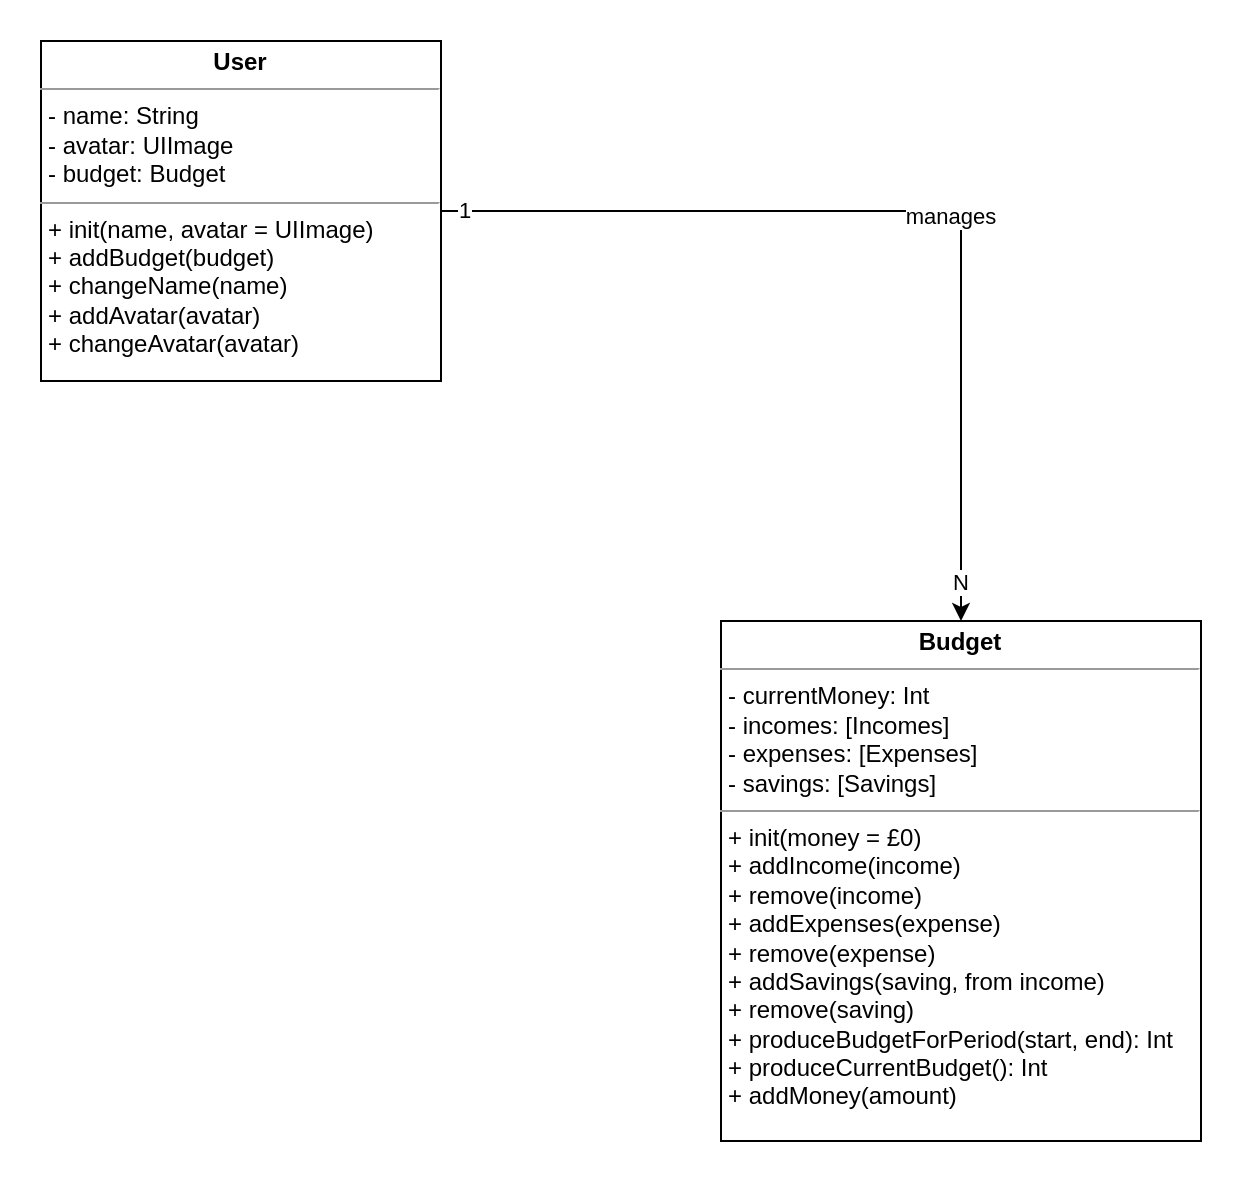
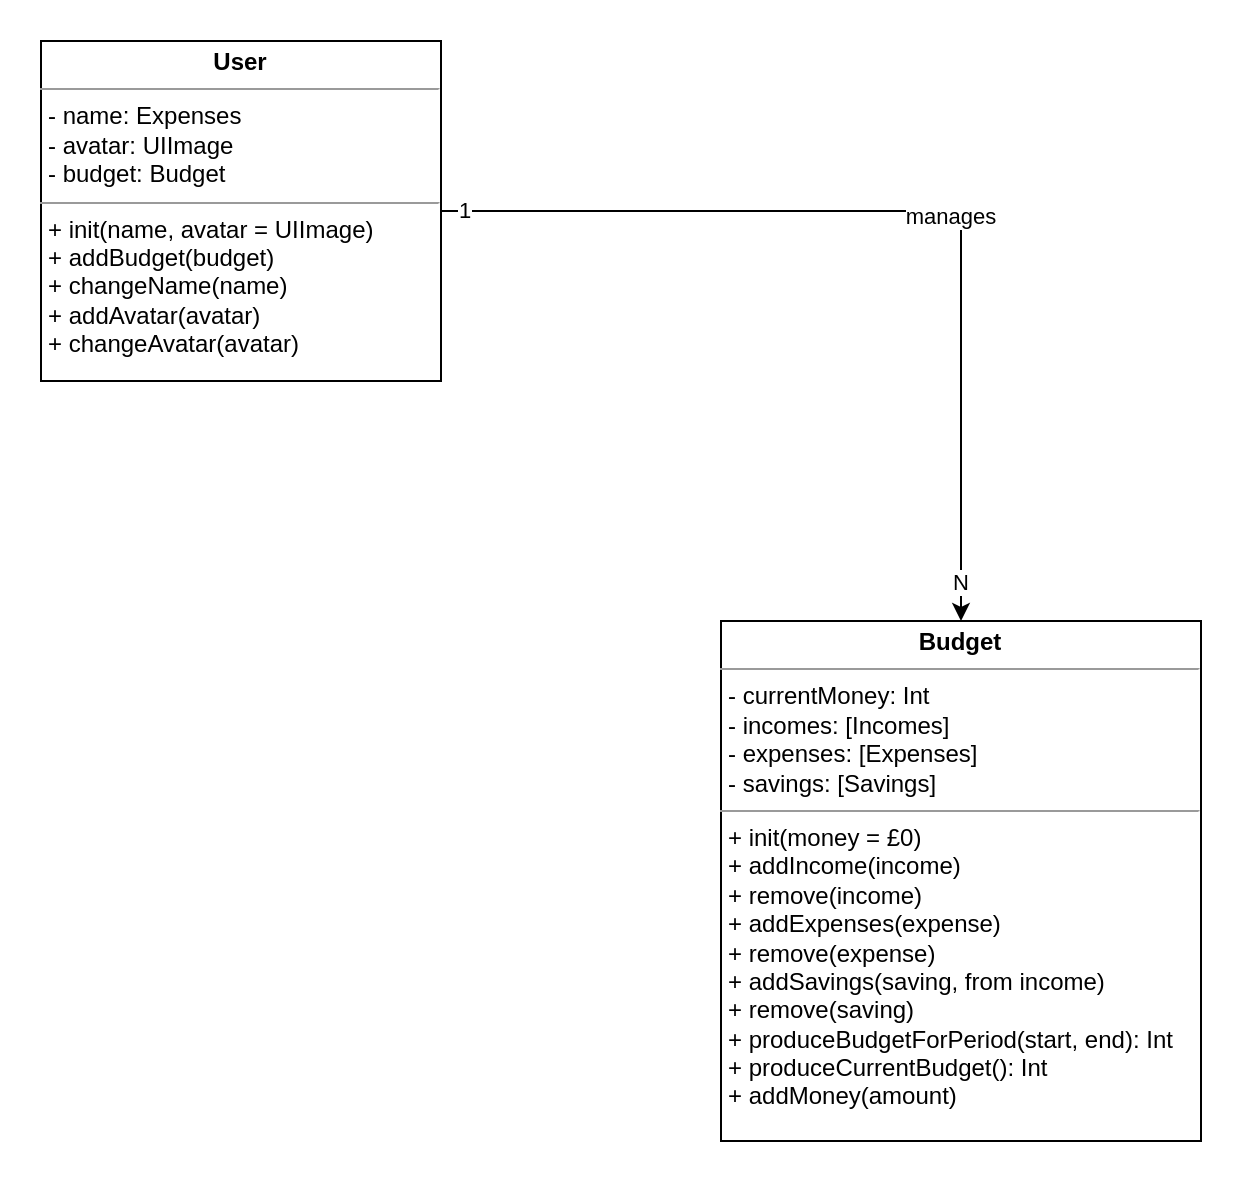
  <mxCell id="0" />
  <mxCell id="1" parent="0" />
  <mxCell id="2" style="edgeStyle=orthogonalEdgeStyle;rounded=0;orthogonalLoop=1;jettySize=auto;html=1;" edge="1" parent="1" source="6" target="7"><mxGeometry relative="1" as="geometry" /></mxCell>
  <mxCell id="3" value="manages" style="edgeLabel;html=1;align=center;verticalAlign=middle;resizable=0;points=[];" vertex="1" connectable="0" parent="2"><mxGeometry x="0.091" y="-2" relative="1" as="geometry"><mxPoint as="offset" /></mxGeometry></mxCell>
  <mxCell id="4" value="1" style="edgeLabel;html=1;align=center;verticalAlign=middle;resizable=0;points=[];" vertex="1" connectable="0" parent="2"><mxGeometry x="-0.963" y="1" relative="1" as="geometry"><mxPoint x="2" as="offset" /></mxGeometry></mxCell>
  <mxCell id="5" value="N" style="edgeLabel;html=1;align=center;verticalAlign=middle;resizable=0;points=[];" vertex="1" connectable="0" parent="2"><mxGeometry x="0.925" y="-1" relative="1" as="geometry"><mxPoint y="-3" as="offset" /></mxGeometry></mxCell>
- <mxCell id="6" value="&lt;p style=&quot;margin: 0px ; margin-top: 4px ; text-align: center&quot;&gt;&lt;b&gt;User&lt;/b&gt;&lt;/p&gt;&lt;hr size=&quot;1&quot;&gt;&lt;p style=&quot;margin: 0px ; margin-left: 4px&quot;&gt;- name: String&lt;/p&gt;&lt;p style=&quot;margin: 0px ; margin-left: 4px&quot;&gt;- avatar: UIImage&lt;/p&gt;&lt;p style=&quot;margin: 0px ; margin-left: 4px&quot;&gt;- budget: Budget&lt;/p&gt;&lt;hr size=&quot;1&quot;&gt;&lt;p style=&quot;margin: 0px ; margin-left: 4px&quot;&gt;+ init(name, avatar = UIImage)&lt;/p&gt;&lt;p style=&quot;margin: 0px ; margin-left: 4px&quot;&gt;+ addBudget(budget)&lt;/p&gt;&lt;p style=&quot;margin: 0px ; margin-left: 4px&quot;&gt;+ changeName(name)&lt;/p&gt;&lt;p style=&quot;margin: 0px ; margin-left: 4px&quot;&gt;+ addAvatar(avatar)&lt;/p&gt;&lt;p style=&quot;margin: 0px ; margin-left: 4px&quot;&gt;+ changeAvatar(avatar)&lt;/p&gt;" style="verticalAlign=top;align=left;overflow=fill;fontSize=12;fontFamily=Helvetica;html=1;" vertex="1" parent="1"><mxGeometry x="20" y="20" width="200" height="170" as="geometry" /></mxCell>
+ <mxCell id="6" value="&lt;p style=&quot;margin: 0px ; margin-top: 4px ; text-align: center&quot;&gt;&lt;b&gt;User&lt;/b&gt;&lt;/p&gt;&lt;hr size=&quot;1&quot;&gt;&lt;p style=&quot;margin: 0px ; margin-left: 4px&quot;&gt;- name: Expenses&lt;/p&gt;&lt;p style=&quot;margin: 0px ; margin-left: 4px&quot;&gt;- avatar: UIImage&lt;/p&gt;&lt;p style=&quot;margin: 0px ; margin-left: 4px&quot;&gt;- budget: Budget&lt;/p&gt;&lt;hr size=&quot;1&quot;&gt;&lt;p style=&quot;margin: 0px ; margin-left: 4px&quot;&gt;+ init(name, avatar = UIImage)&lt;/p&gt;&lt;p style=&quot;margin: 0px ; margin-left: 4px&quot;&gt;+ addBudget(budget)&lt;/p&gt;&lt;p style=&quot;margin: 0px ; margin-left: 4px&quot;&gt;+ changeName(name)&lt;/p&gt;&lt;p style=&quot;margin: 0px ; margin-left: 4px&quot;&gt;+ addAvatar(avatar)&lt;/p&gt;&lt;p style=&quot;margin: 0px ; margin-left: 4px&quot;&gt;+ changeAvatar(avatar)&lt;/p&gt;" style="verticalAlign=top;align=left;overflow=fill;fontSize=12;fontFamily=Helvetica;html=1;" vertex="1" parent="1"><mxGeometry x="20" y="20" width="200" height="170" as="geometry" /></mxCell>
  <mxCell id="7" value="&lt;p style=&quot;margin: 0px ; margin-top: 4px ; text-align: center&quot;&gt;&lt;b&gt;Budget&lt;/b&gt;&lt;/p&gt;&lt;hr size=&quot;1&quot;&gt;&lt;p style=&quot;margin: 0px ; margin-left: 4px&quot;&gt;&lt;span&gt;- currentMoney: Int&lt;/span&gt;&lt;br&gt;&lt;/p&gt;&lt;p style=&quot;margin: 0px ; margin-left: 4px&quot;&gt;- incomes: [Incomes]&lt;/p&gt;&lt;p style=&quot;margin: 0px ; margin-left: 4px&quot;&gt;- expenses: [Expenses]&lt;/p&gt;&lt;p style=&quot;margin: 0px ; margin-left: 4px&quot;&gt;- savings: [Savings]&lt;/p&gt;&lt;hr size=&quot;1&quot;&gt;&lt;p style=&quot;margin: 0px ; margin-left: 4px&quot;&gt;+ init(money = £0)&lt;/p&gt;&lt;p style=&quot;margin: 0px ; margin-left: 4px&quot;&gt;+ addIncome(income)&lt;/p&gt;&lt;p style=&quot;margin: 0px ; margin-left: 4px&quot;&gt;+ remove(income)&lt;/p&gt;&lt;p style=&quot;margin: 0px ; margin-left: 4px&quot;&gt;+ addExpenses(expense)&lt;br&gt;&lt;/p&gt;&lt;p style=&quot;margin: 0px ; margin-left: 4px&quot;&gt;+ remove(expense)&lt;/p&gt;&lt;p style=&quot;margin: 0px ; margin-left: 4px&quot;&gt;+ addSavings(saving, from income)&lt;br&gt;&lt;/p&gt;&lt;p style=&quot;margin: 0px ; margin-left: 4px&quot;&gt;+ remove(saving)&lt;/p&gt;&lt;p style=&quot;margin: 0px ; margin-left: 4px&quot;&gt;+ produceBudgetForPeriod(start, end): Int&lt;/p&gt;&lt;p style=&quot;margin: 0px ; margin-left: 4px&quot;&gt;+ produceCurrentBudget(): Int&lt;/p&gt;&lt;p style=&quot;margin: 0px ; margin-left: 4px&quot;&gt;+ addMoney(amount)&lt;/p&gt;" style="verticalAlign=top;align=left;overflow=fill;fontSize=12;fontFamily=Helvetica;html=1;" vertex="1" parent="1"><mxGeometry x="360" y="310" width="240" height="260" as="geometry" /></mxCell>
